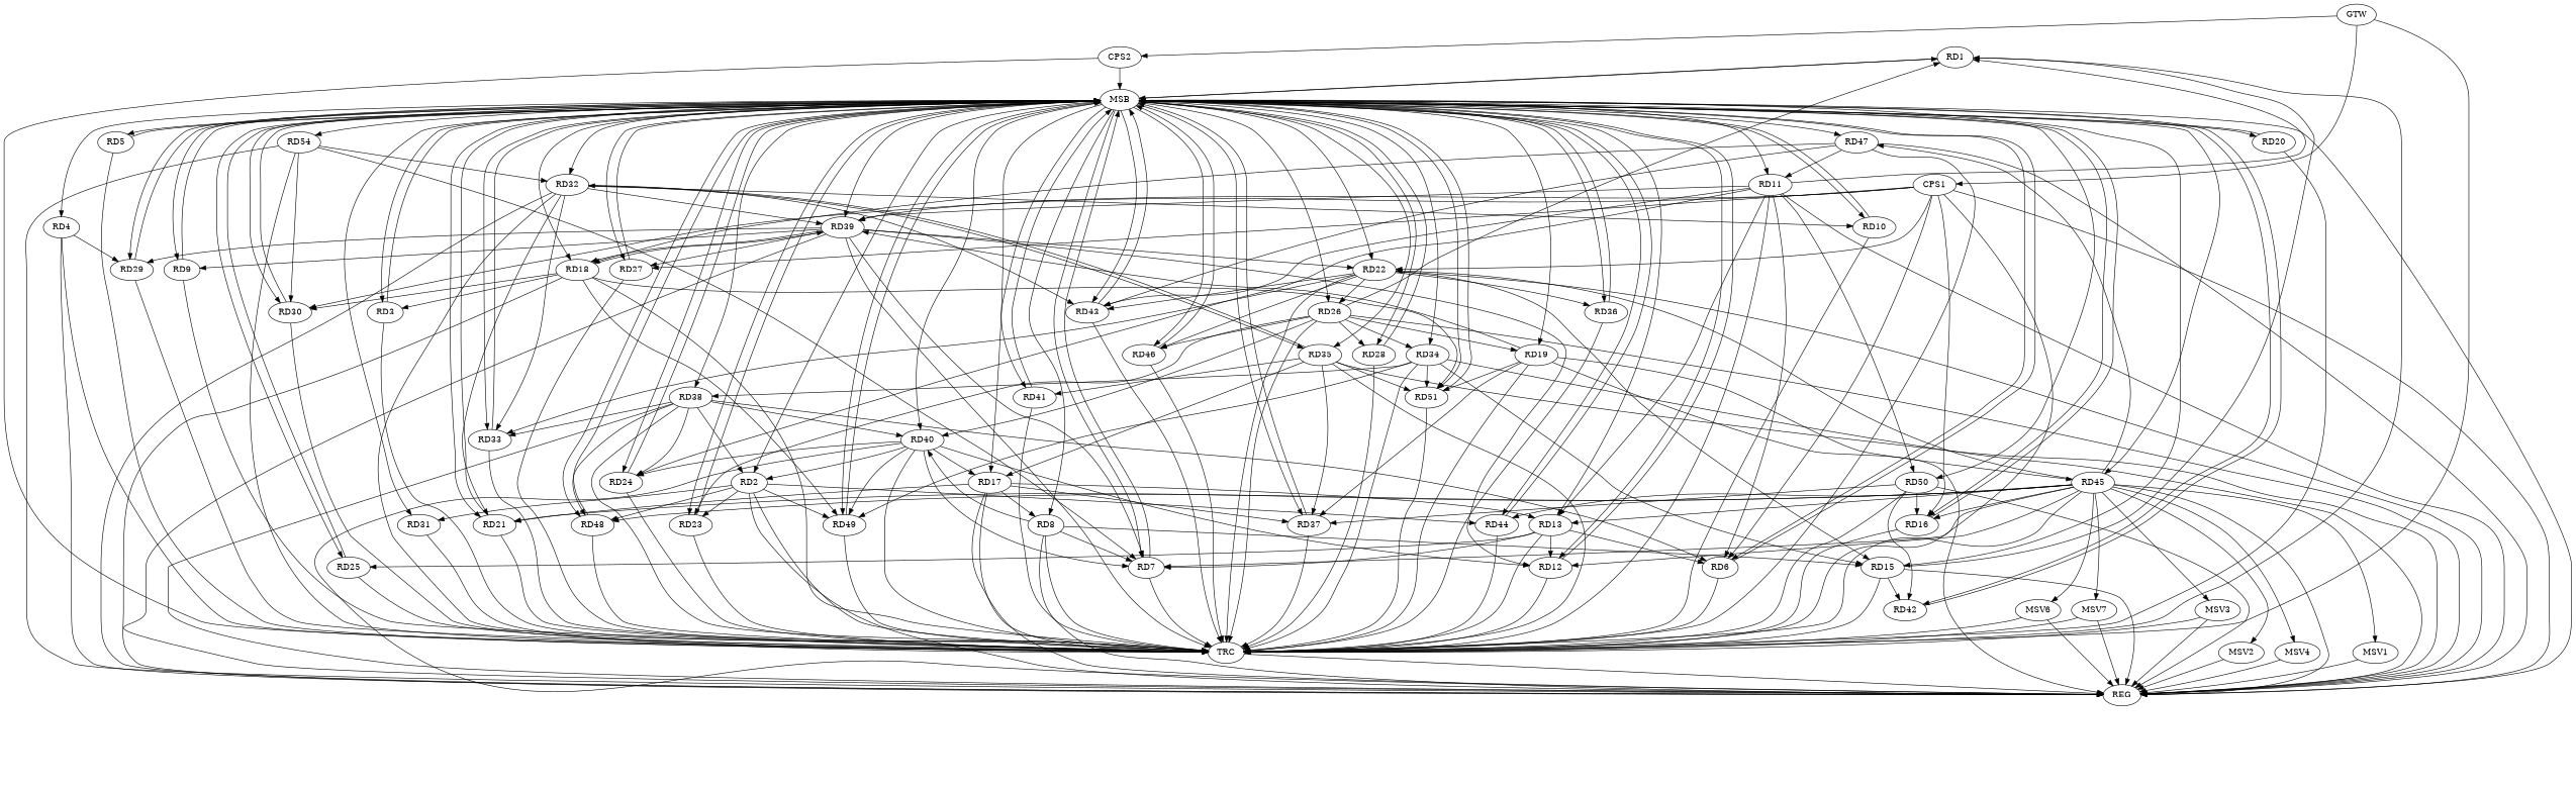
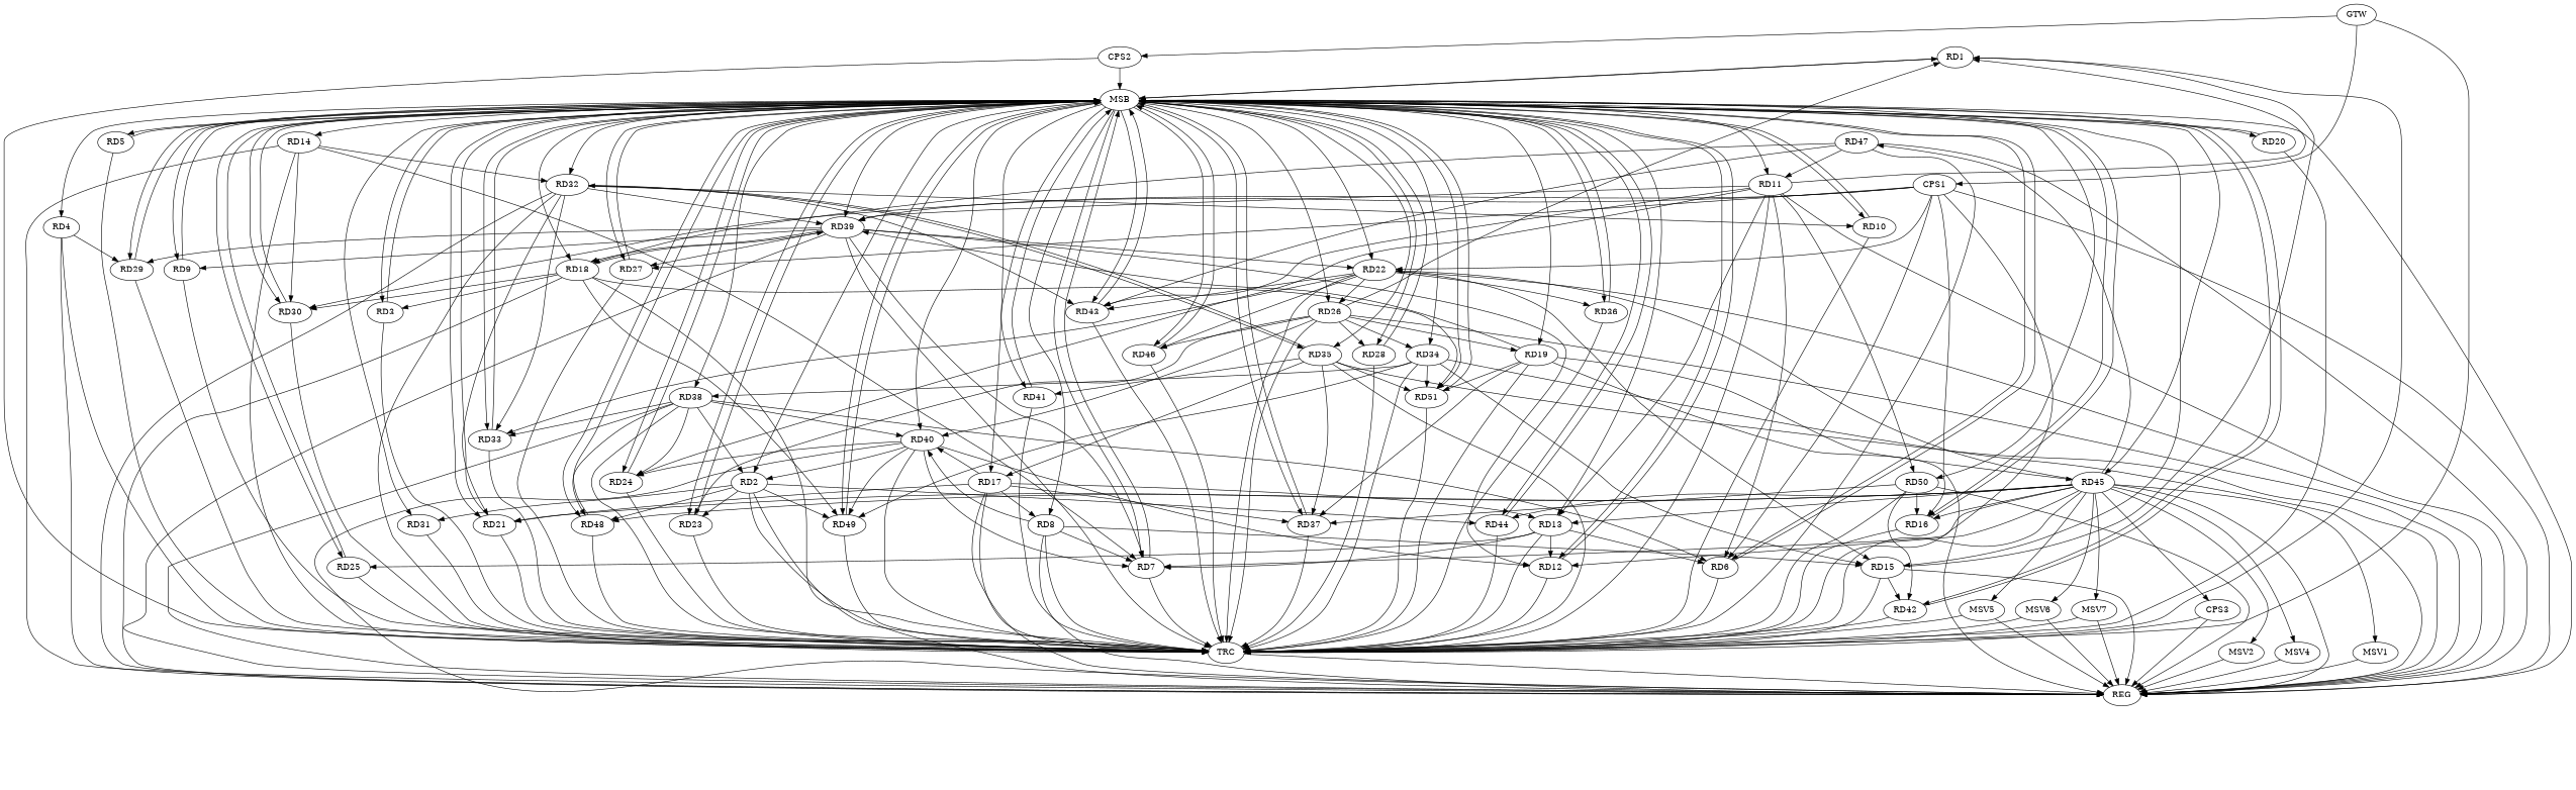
  strict digraph {
    n1 [label=RD1]
    n2 [label=MSB]
    n3 [label=TRC]
    n4 [label=RD2]
    n5 [label=RD23]
    n6 [label=RD31]
    n7 [label=RD44]
    n8 [label=RD48]
    n9 [label=RD49]
    n10 [label=REG]
    n11 [label=RD3]
    n12 [label=RD4]
    n13 [label=RD29]
    n14 [label=RD5]
    n15 [label=RD6]
    n16 [label=RD7]
    n17 [label=RD8]
    n18 [label=RD15]
    n19 [label=RD40]
    n20 [label=RD9]
    n21 [label=RD10]
    n22 [label=RD11]
    n23 [label=RD13]
    n24 [label=RD24]
    n25 [label=RD39]
    n26 [label=RD43]
    n27 [label=RD50]
    n28 [label=RD12]
    n29 [label=RD25]
-   n30 [label=RD54]
+   n30 [label=RD14]
    n31 [label=RD30]
    n32 [label=RD32]
    n33 [label=RD42]
    n34 [label=RD16]
    n35 [label=RD17]
    n36 [label=RD21]
    n37 [label=RD37]
    n38 [label=RD18]
    n39 [label=RD51]
    n40 [label=RD19]
    n41 [label=RD45]
    n42 [label=RD20]
    n43 [label=RD22]
    n44 [label=RD26]
    n45 [label=RD33]
    n46 [label=RD36]
    n47 [label=RD46]
    n48 [label=RD28]
    n49 [label=RD34]
    n50 [label=RD27]
    n51 [label=RD35]
    n52 [label=RD38]
    n53 [label=RD41]
    n54 [label=RD47]
    n55 [label=MSV1]
    n56 [label=MSV2]
-   n57 [label=MSV3]
+   n57 [label=CPS3]
    n58 [label=MSV4]
+   n59 [label=MSV5]
    n60 [label=MSV6]
    n61 [label=MSV7]
    n62 [label=CPS1]
    n63 [label=CPS2]
    n64 [label=GTW]
    n1 -> n2
    n1 -> n3
    n2 -> n1
    n2 -> n4
    n2 -> n5
    n2 -> n6
    n2 -> n7
    n2 -> n8
    n2 -> n9
    n2 -> n10
    n2 -> n11
    n2 -> n12
    n2 -> n13
    n2 -> n14
    n2 -> n15
    n2 -> n16
    n2 -> n17
    n2 -> n18
    n2 -> n19
    n2 -> n20
    n2 -> n21
    n2 -> n22
    n2 -> n23
    n2 -> n24
    n2 -> n25
    n2 -> n26
    n2 -> n27
    n2 -> n28
    n2 -> n29
    n2 -> n30
    n2 -> n31
    n2 -> n32
    n2 -> n33
    n2 -> n34
    n2 -> n35
    n2 -> n36
    n2 -> n37
    n2 -> n38
    n2 -> n39
    n2 -> n40
    n2 -> n41
    n2 -> n42
    n2 -> n43
    n2 -> n44
    n2 -> n45
    n2 -> n46
    n2 -> n47
    n2 -> n48
    n2 -> n49
    n2 -> n50
    n2 -> n51
    n2 -> n52
    n2 -> n53
-   n2 -> n54
    n3 -> n10
    n4 -> n3
    n4 -> n5
    n4 -> n6
    n4 -> n7
    n4 -> n8
    n4 -> n9
    n4 -> n10
    n5 -> n2
    n5 -> n3
    n6 -> n3
    n7 -> n2
    n7 -> n3
    n8 -> n2
    n8 -> n3
    n9 -> n2
    n9 -> n3
    n11 -> n2
    n11 -> n3
    n12 -> n3
    n12 -> n10
    n12 -> n13
    n13 -> n2
    n13 -> n3
    n14 -> n2
    n14 -> n3
    n15 -> n2
    n15 -> n3
    n16 -> n2
    n16 -> n3
    n17 -> n3
    n17 -> n10
    n17 -> n16
    n17 -> n18
    n17 -> n19
    n18 -> n1
    n18 -> n3
    n18 -> n10
    n18 -> n33
    n19 -> n3
    n19 -> n4
    n19 -> n9
    n19 -> n10
    n19 -> n16
    n19 -> n24
    n19 -> n28
-   n19 -> n35
+   n35 -> n19
    n20 -> n2
    n20 -> n3
    n21 -> n2
    n21 -> n3
    n22 -> n1
    n22 -> n3
    n22 -> n10
    n22 -> n15
    n22 -> n23
    n22 -> n24
    n22 -> n25
    n22 -> n26
    n22 -> n27
    n23 -> n3
    n23 -> n15
    n23 -> n16
    n23 -> n28
    n23 -> n29
    n24 -> n2
    n24 -> n3
    n25 -> n3
    n25 -> n10
    n25 -> n13
    n25 -> n16
    n25 -> n20
    n25 -> n28
    n25 -> n38
    n25 -> n43
    n25 -> n50
    n26 -> n2
    n26 -> n3
    n27 -> n3
    n27 -> n10
    n27 -> n33
    n27 -> n34
    n27 -> n37
    n28 -> n2
    n28 -> n3
    n29 -> n2
    n29 -> n3
    n30 -> n3
    n30 -> n10
    n30 -> n16
    n30 -> n31
    n30 -> n32
    n31 -> n2
    n31 -> n3
    n32 -> n3
    n32 -> n10
    n32 -> n21
    n32 -> n25
    n32 -> n26
    n32 -> n36
    n32 -> n45
    n32 -> n51
    n33 -> n2
+   n33 -> n3
    n34 -> n2
    n34 -> n3
    n35 -> n3
    n35 -> n10
    n35 -> n17
    n35 -> n23
    n35 -> n36
    n35 -> n37
    n36 -> n2
    n36 -> n3
    n37 -> n2
    n37 -> n3
    n38 -> n3
    n38 -> n9
    n38 -> n10
    n38 -> n11
    n38 -> n25
    n38 -> n31
    n38 -> n39
    n39 -> n2
    n39 -> n3
    n40 -> n3
    n40 -> n10
    n40 -> n25
    n40 -> n37
    n40 -> n39
    n40 -> n41
    n41 -> n3
    n41 -> n7
    n41 -> n8
    n41 -> n10
    n41 -> n16
    n41 -> n23
    n41 -> n28
    n41 -> n34
    n41 -> n36
    n41 -> n43
    n41 -> n54
    n41 -> n55
    n41 -> n56
    n41 -> n57
    n41 -> n58
+   n41 -> n59
    n41 -> n60
    n41 -> n61
    n42 -> n2
    n42 -> n3
    n43 -> n3
    n43 -> n10
    n43 -> n18
    n43 -> n26
    n43 -> n44
    n43 -> n45
    n43 -> n46
    n43 -> n47
    n44 -> n1
    n44 -> n3
    n44 -> n5
    n44 -> n10
    n44 -> n19
    n44 -> n40
    n44 -> n47
    n44 -> n48
    n44 -> n49
    n45 -> n2
    n45 -> n3
    n46 -> n2
    n46 -> n3
    n47 -> n2
    n47 -> n3
    n48 -> n2
    n48 -> n3
    n49 -> n3
    n49 -> n9
    n49 -> n10
    n49 -> n18
    n49 -> n39
    n49 -> n52
    n50 -> n2
    n50 -> n3
    n51 -> n3
    n51 -> n10
    n51 -> n32
    n51 -> n35
    n51 -> n37
    n51 -> n39
    n51 -> n53
    n52 -> n3
    n52 -> n4
    n52 -> n8
    n52 -> n10
    n52 -> n15
    n52 -> n19
    n52 -> n24
    n52 -> n45
    n53 -> n2
    n53 -> n3
    n54 -> n3
    n54 -> n10
    n54 -> n22
    n54 -> n26
    n54 -> n38
    n55 -> n10
    n56 -> n10
    n57 -> n3
    n57 -> n10
    n58 -> n10
+   n59 -> n3
+   n59 -> n10
    n60 -> n3
    n60 -> n10
    n61 -> n3
    n61 -> n10
    n62 -> n3
    n62 -> n10
    n62 -> n15
    n62 -> n25
    n62 -> n31
    n62 -> n34
    n62 -> n43
    n62 -> n50
    n63 -> n2
    n63 -> n3
    n64 -> n3
    n64 -> n62
    n64 -> n63
  }
